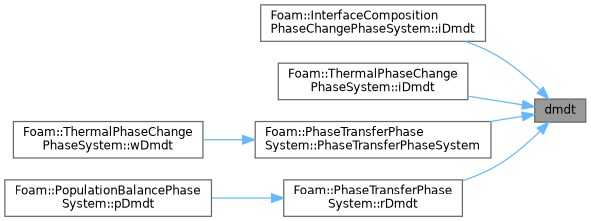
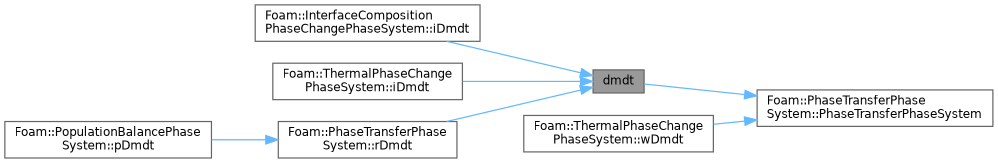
  digraph {
    rankdir=RL
    node [color=grey40 fillcolor=white fontname=Helvetica fontsize=10 shape=box style=filled]
    edge [color=steelblue1 dir=back fontname=Helvetica fontsize=10 labelfontname=Helvetica labelfontsize=10 style=solid]
    n1 [color=gray40 fillcolor=grey60 fontcolor=black height=0.2 label=dmdt width=0.4]
    n2 [height=0.2 label="Foam::InterfaceComposition\lPhaseChangePhaseSystem::iDmdt" width=0.4]
    n3 [height=0.2 label="Foam::ThermalPhaseChange\lPhaseSystem::iDmdt" width=0.4]
    n4 [height=0.2 label="Foam::PhaseTransferPhase\lSystem::PhaseTransferPhaseSystem" width=0.4]
    n5 [height=0.2 label="Foam::PhaseTransferPhase\lSystem::rDmdt" width=0.4]
    n6 [height=0.2 label="Foam::PopulationBalancePhase\lSystem::pDmdt" width=0.4]
    n7 [height=0.2 label="Foam::ThermalPhaseChange\lPhaseSystem::wDmdt" width=0.4]
    n1 -> n2
    n1 -> n3
-   n1 -> n4
+   n4 -> n1
    n1 -> n5
    n4 -> n7
    n5 -> n6
  }
